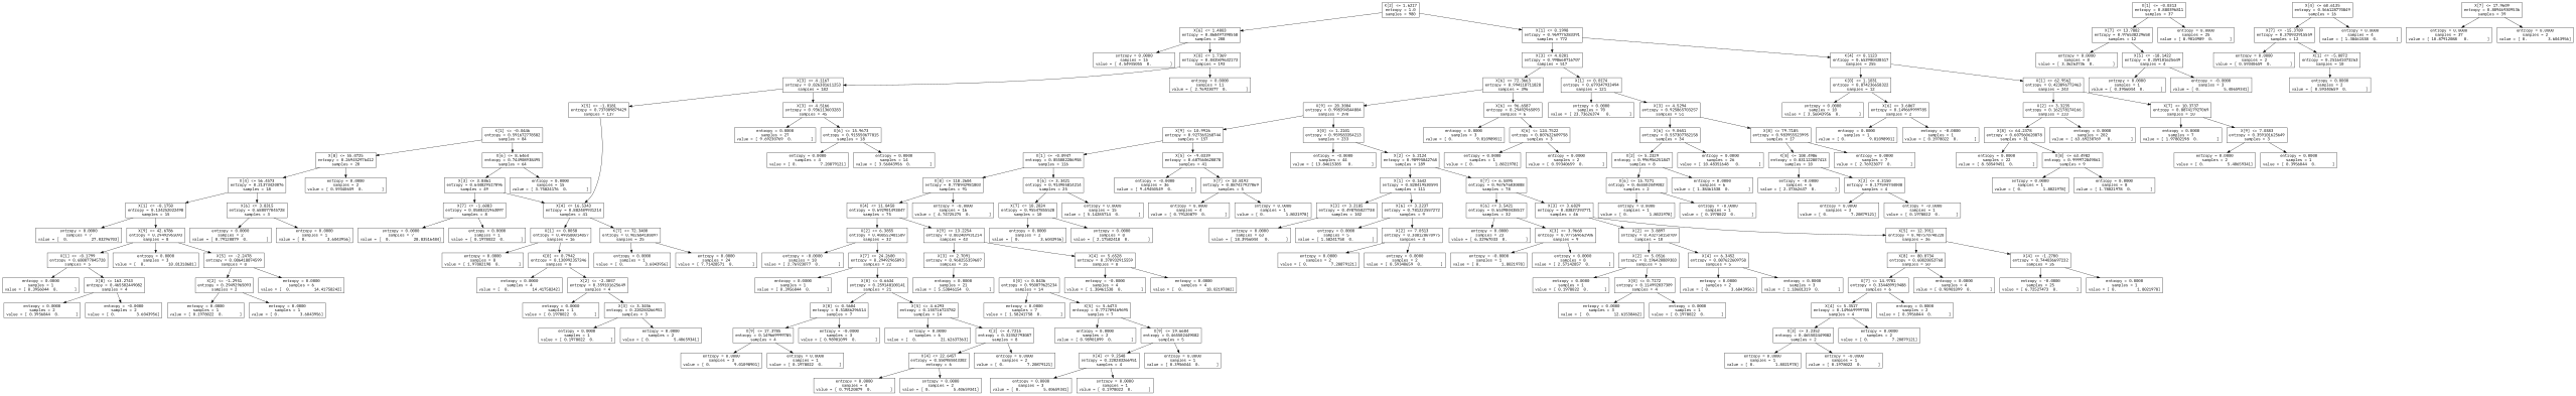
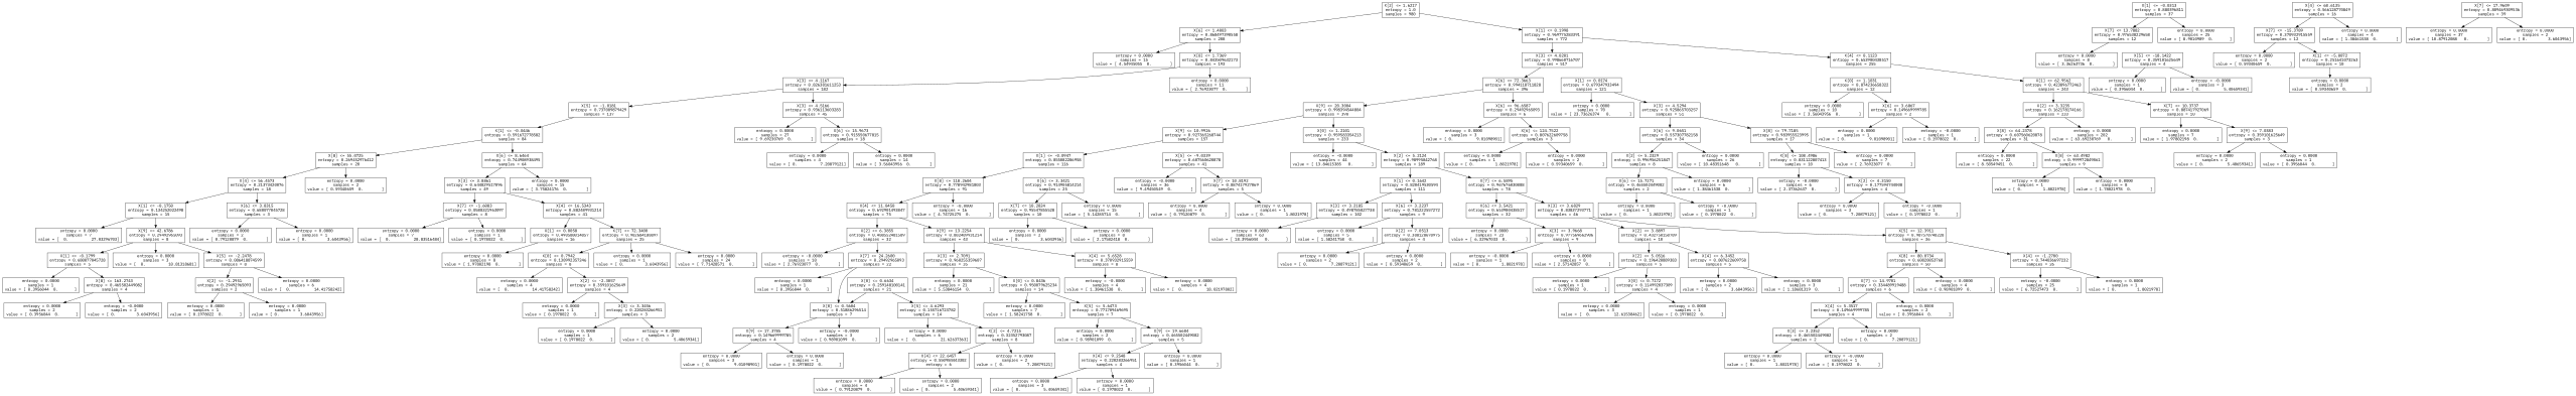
  digraph {
    fontname="IBM Plex Mono"
    node [fontname="IBM Plex Mono" shape=box]
    edge [fontname="IBM Plex Mono"]
    n1 [label="X[2] <= 1.6217\nentropy = 1.0\nsamples = 980"]
    n2 [label="X[6] <= 1.4003\nentropy = 0.868497390558\nsamples = 208"]
    n3 [label="X[1] <= 0.1998\nentropy = 0.969775283391\nsamples = 772"]
    n4 [label="entropy = 0.0000\nsamples = 15\nvalue = [ 4.54945055  0.        ]"]
    n5 [label="X[0] <= 1.7369\nentropy = 0.843509632173\nsamples = 193"]
    n6 [label="X[3] <= 4.0201\nentropy = 0.998660716707\nsamples = 517"]
    n7 [label="X[4] <= 0.1123\nentropy = 0.653980438517\nsamples = 255"]
    n8 [label="X[3] <= 4.1167\nentropy = 0.826381611253\nsamples = 182"]
    n9 [label="entropy = 0.0000\nsamples = 11\nvalue = [ 2.76923077  0.        ]"]
    n10 [label="X[5] <= -1.0181\nentropy = 0.737009879429\nsamples = 137"]
    n11 [label="X[3] <= 4.5166\nentropy = 0.936113603283\nsamples = 45"]
    n12 [label="X[1] <= -0.0446\nentropy = 0.591672778582\nsamples = 84"]
    n13 [label="entropy = 0.0000\nsamples = 27\nvalue = [ 9.69230769  0.        ]"]
    n14 [label="X[6] <= 15.9673\nentropy = 0.915550677815\nsamples = 18"]
    n15 [label="X[8] <= 55.0725\nentropy = 0.269452976412\nsamples = 20"]
    n16 [label="X[6] <= 8.6464\nentropy = 0.744908938495\nsamples = 64"]
    n17 [label="X[1] <= -0.0313\nentropy = 0.880396811\nsamples = 37"]
    n18 [label="X[7] <= 13.7882\nentropy = 0.976538229658\nsamples = 12"]
    n19 [label="entropy = 0.0000\nsamples = 25\nvalue = [ 8.9010989  0.       ]"]
    n20 [label="X[4] <= 68.6135\nentropy = 0.566128770849\nsamples = 16"]
    n21 [label="X[7] <= -15.3789\nentropy = 0.370932915559\nsamples = 12"]
    n22 [label="entropy = 0.0000\nsamples = 4\nvalue = [ 1.38461538  0.        ]"]
    n23 [label="entropy = 0.0000\nsamples = 8\nvalue = [ 3.36263736  0.        ]"]
    n24 [label="X[5] <= -18.1422\nentropy = 0.359101625649\nsamples = 4"]
    n25 [label="entropy = 0.0000\nsamples = 1\nvalue = [ 0.3956044  0.       ]"]
    n26 [label="entropy = -0.0000\nsamples = 3\nvalue = [ 0.          5.40659341]"]
    n27 [label="entropy = 0.0000\nsamples = 2\nvalue = [ 0.59340659  0.        ]"]
    n28 [label="X[1] <= -5.0072\nentropy = 0.251641073263\nsamples = 10"]
    n29 [label="entropy = 0.0000\nsamples = 2\nvalue = [ 0.59340659  0.        ]"]
    n30 [label="X[5] <= -2.2478\nentropy = 0.086418874599\nsamples = 8"]
    n31 [label="entropy = 0.0000\nsamples = 6\nvalue = [  0.          14.41758242]"]
    n32 [label="X[2] <= -1.2951\nentropy = 0.29492965093\nsamples = 2"]
    n33 [label="entropy = 0.0000\nsamples = 1\nvalue = [ 0.1978022  0.       ]"]
    n34 [label="entropy = 0.0000\nsamples = 1\nvalue = [ 0.         3.6043956]"]
    n35 [label="entropy = 0.0000\nsamples = 2\nvalue = [ 0.59340659  0.        ]"]
    n36 [label="X[4] <= 56.4573\nentropy = 0.21373420076\nsamples = 18"]
    n37 [label="X[3] <= 3.8861\nentropy = 0.644829517096\nsamples = 49"]
    n38 [label="entropy = 0.0000\nsamples = 15\nvalue = [ 3.75824176  0.        ]"]
    n39 [label="X[1] <= -0.1750\nentropy = 0.134252022498\nsamples = 15"]
    n40 [label="X[6] <= 3.8315\nentropy = 0.680077045728\nsamples = 3"]
    n41 [label="X[9] <= 42.6786\nentropy = 0.29492965093\nsamples = 8"]
    n42 [label="entropy = 0.0000\nsamples = 7\nvalue = [  0.          27.03296703]"]
    n43 [label="entropy = 0.0000\nsamples = 1\nvalue = [ 0.         3.6043956]"]
    n44 [label="entropy = 0.0000\nsamples = 2\nvalue = [ 0.79120879  0.        ]"]
    n45 [label="X[1] <= -0.1799\nentropy = 0.680077045728\nsamples = 5"]
    n46 [label="entropy = 0.0000\nsamples = 3\nvalue = [  0.          10.81318681]"]
    n47 [label="X[8] <= 163.2743\nentropy = 0.465502449082\nsamples = 4"]
    n48 [label="entropy = 0.0000\nsamples = 1\nvalue = [ 0.3956044  0.       ]"]
    n49 [label="entropy = 0.0000\nsamples = 2\nvalue = [ 0.3956044  0.       ]"]
    n50 [label="entropy = -0.0000\nsamples = 2\nvalue = [ 0.         3.6043956]"]
    n51 [label="X[4] <= 16.5343\nentropy = 0.882489931214\nsamples = 41"]
    n52 [label="X[7] <= -1.6083\nentropy = 0.0588321963097\nsamples = 8"]
    n53 [label="X[7] <= 72.3400\nentropy = 0.902684188897\nsamples = 25"]
    n54 [label="X[1] <= 0.0058\nentropy = 0.490588014857\nsamples = 16"]
    n55 [label="entropy = 0.0000\nsamples = 1\nvalue = [ 0.1978022  0.       ]"]
    n56 [label="entropy = 0.0000\nsamples = 7\nvalue = [  0.          28.83516484]"]
    n57 [label="entropy = 0.0000\nsamples = 24\nvalue = [ 7.71428571  0.        ]"]
    n58 [label="entropy = 0.0000\nsamples = 1\nvalue = [ 0.         3.6043956]"]
    n59 [label="entropy = 0.0000\nsamples = 8\nvalue = [ 1.97802198  0.        ]"]
    n60 [label="X[0] <= 0.7942\nentropy = 0.138992357246\nsamples = 8"]
    n61 [label="X[2] <= -2.3057\nentropy = 0.359101625649\nsamples = 4"]
    n62 [label="entropy = 0.0000\nsamples = 4\nvalue = [  0.          14.41758242]"]
    n63 [label="entropy = 0.0000\nsamples = 1\nvalue = [ 0.1978022  0.       ]"]
    n64 [label="X[3] <= 3.3456\nentropy = 0.220283266951\nsamples = 3"]
    n65 [label="entropy = 0.0000\nsamples = 1\nvalue = [ 0.1978022  0.       ]"]
    n66 [label="entropy = 0.0000\nsamples = 2\nvalue = [ 0.          5.40659341]"]
    n67 [label="entropy = 0.0000\nsamples = 14\nvalue = [ 3.56043956  0.        ]"]
    n68 [label="entropy = 0.0000\nsamples = 4\nvalue = [ 0.          7.20879121]"]
    n69 [label="X[6] <= 72.3663\nentropy = 0.994118711828\nsamples = 396"]
    n70 [label="X[1] <= 0.0174\nentropy = 0.679347933494\nsamples = 121"]
    n71 [label="X[0] <= 1.1031\nentropy = 0.874236658322\nsamples = 12"]
    n72 [label="X[1] <= 62.9562\nentropy = 0.423896772463\nsamples = 243"]
    n73 [label="X[9] <= 20.3004\nentropy = 0.998394544804\nsamples = 390"]
    n74 [label="X[6] <= 96.6587\nentropy = 0.29492965093\nsamples = 6"]
    n75 [label="entropy = 0.0000\nsamples = 70\nvalue = [ 23.73626374   0.        ]"]
    n76 [label="X[3] <= 4.5294\nentropy = 0.925865703257\nsamples = 51"]
    n77 [label="X[9] <= 10.9926\nentropy = 0.927365268744\nsamples = 157"]
    n78 [label="X[0] <= 1.2101\nentropy = 0.959583354213\nsamples = 233"]
    n79 [label="entropy = 0.0000\nsamples = 3\nvalue = [ 0.          9.01098901]"]
    n80 [label="X[6] <= 124.7522\nentropy = 0.807622609758\nsamples = 3"]
    n81 [label="X[5] <= -9.0339\nentropy = 0.607560620878\nsamples = 41"]
    n82 [label="X[1] <= -0.0947\nentropy = 0.855082286958\nsamples = 116"]
    n83 [label="X[2] <= 5.2124\nentropy = 0.98995842768\nsamples = 189"]
    n84 [label="entropy = -0.0000\nsamples = 44\nvalue = [ 13.84615385   0.        ]"]
    n85 [label="X[7] <= 10.8192\nentropy = 0.887417927069\nsamples = 5"]
    n86 [label="entropy = -0.0000\nsamples = 36\nvalue = [ 9.49450549  0.        ]"]
    n87 [label="X[6] <= 3.3421\nentropy = 0.914905814214\nsamples = 25"]
    n88 [label="X[8] <= 118.2604\nentropy = 0.778942981803\nsamples = 91"]
    n89 [label="entropy = 0.0000\nsamples = 4\nvalue = [ 0.79120879  0.        ]"]
    n90 [label="entropy = 0.0000\nsamples = 1\nvalue = [ 0.         1.8021978]"]
    n91 [label="X[7] <= 10.2824\nentropy = 0.95547855528\nsamples = 10"]
    n92 [label="entropy = 0.0000\nsamples = 15\nvalue = [ 5.14285714  0.        ]"]
    n93 [label="X[4] <= 11.0450\nentropy = 0.692901493847\nsamples = 75"]
    n94 [label="entropy = -0.0000\nsamples = 16\nvalue = [ 4.74725275  0.        ]"]
    n95 [label="entropy = 0.0000\nsamples = 8\nvalue = [ 2.17582418  0.        ]"]
    n96 [label="entropy = 0.0000\nsamples = 2\nvalue = [ 0.         3.6043956]"]
    n97 [label="X[9] <= 13.2254\nentropy = 0.882489931214\nsamples = 43"]
    n98 [label="X[2] <= 6.3855\nentropy = 0.488552481589\nsamples = 32"]
    n99 [label="X[4] <= 5.6528\nentropy = 0.370932915559\nsamples = 8"]
    n100 [label="X[3] <= 2.7091\nentropy = 0.960255359607\nsamples = 35"]
    n101 [label="X[7] <= 24.2600\nentropy = 0.29492965093\nsamples = 22"]
    n102 [label="entropy = -0.0000\nsamples = 10\nvalue = [ 2.76923077  0.        ]"]
    n103 [label="entropy = 0.0000\nsamples = 4\nvalue = [  0.          18.02197802]"]
    n104 [label="entropy = -0.0000\nsamples = 4\nvalue = [ 1.38461538  0.        ]"]
    n105 [label="X[0] <= 0.8436\nentropy = 0.950079625234\nsamples = 14"]
    n106 [label="entropy = 0.0000\nsamples = 21\nvalue = [ 5.53846154  0.        ]"]
    n107 [label="entropy = 0.0000\nsamples = 7\nvalue = [ 1.58241758  0.        ]"]
    n108 [label="X[5] <= 5.6473\nentropy = 0.771709469695\nsamples = 7"]
    n109 [label="entropy = 0.0000\nsamples = 2\nvalue = [ 0.98901099  0.        ]"]
    n110 [label="X[9] <= 19.6604\nentropy = 0.465502449082\nsamples = 5"]
    n111 [label="X[4] <= 9.2548\nentropy = 0.220283266951\nsamples = 4"]
    n112 [label="entropy = 0.0000\nsamples = 1\nvalue = [ 0.3956044  0.       ]"]
    n113 [label="entropy = 0.0000\nsamples = 3\nvalue = [ 0.          5.40659341]"]
    n114 [label="entropy = 0.0000\nsamples = 1\nvalue = [ 0.1978022  0.       ]"]
    n115 [label="X[0] <= 0.6634\nentropy = 0.259148100141\nsamples = 21"]
    n116 [label="entropy = 0.0000\nsamples = 1\nvalue = [ 0.3956044  0.       ]"]
    n117 [label="X[0] <= 0.5604\nentropy = 0.51886296514\nsamples = 7"]
    n118 [label="X[5] <= 4.6293\nentropy = 0.155716723782\nsamples = 14"]
    n119 [label="X[9] <= 17.3785\nentropy = 0.149669999785\nsamples = 4"]
    n120 [label="entropy = -0.0000\nsamples = 3\nvalue = [ 0.98901099  0.        ]"]
    n121 [label="entropy = 0.0000\nsamples = 6\nvalue = [  0.          21.62637363]"]
    n122 [label="X[2] <= 4.7215\nentropy = 0.32352793087\nsamples = 8"]
    n123 [label="entropy = 0.0000\nsamples = 3\nvalue = [ 0.          9.01098901]"]
    n124 [label="entropy = 0.0000\nsamples = 1\nvalue = [ 0.1978022  0.       ]"]
    n125 [label="X[4] <= 22.6457\nentropy = 0.550984443302\nentropy = 6"]
    n126 [label="entropy = 0.0000\nsamples = 2\nvalue = [ 0.          7.20879121]"]
    n127 [label="entropy = 0.0000\nsamples = 4\nvalue = [ 0.79120879  0.        ]"]
    n128 [label="entropy = 0.0000\nsamples = 2\nvalue = [ 0.          5.40659341]"]
    n129 [label="X[7] <= 6.5895\nentropy = 0.967676030888\nsamples = 78"]
    n130 [label="X[1] <= 0.1642\nentropy = 0.820419530594\nsamples = 111"]
    n131 [label="X[6] <= 3.5421\nentropy = 0.653980438517\nsamples = 32"]
    n132 [label="X[3] <= 3.6829\nentropy = 0.83837293771\nsamples = 46"]
    n133 [label="X[3] <= 3.2185\nentropy = 0.498785827738\nsamples = 102"]
    n134 [label="X[6] <= 3.2237\nentropy = 0.781222557272\nsamples = 9"]
    n135 [label="X[3] <= 3.9668\nentropy = 0.977569662906\nsamples = 9"]
    n136 [label="entropy = 0.0000\nsamples = 23\nvalue = [ 6.32967033  0.        ]"]
    n137 [label="X[5] <= 12.3911\nentropy = 0.987578748228\nsamples = 36"]
    n138 [label="X[2] <= 3.8897\nentropy = 0.432750158789\nsamples = 10"]
    n139 [label="entropy = 0.0000\nsamples = 8\nvalue = [ 2.57142857  0.        ]"]
    n140 [label="entropy = -0.0000\nsamples = 1\nvalue = [ 0.         1.8021978]"]
    n141 [label="X[4] <= -1.2700\nentropy = 0.744036697232\nsamples = 26"]
    n142 [label="X[8] <= 80.0734\nentropy = 0.60828053768\nsamples = 50"]
    n143 [label="X[4] <= 6.3452\nentropy = 0.807622609758\nsamples = 5"]
    n144 [label="X[2] <= 5.0516\nentropy = 0.196420889383\nsamples = 5"]
    n145 [label="entropy = 0.0000\nsamples = 1\nvalue = [ 0.         1.8021978]"]
    n146 [label="entropy = -0.0000\nsamples = 25\nvalue = [ 6.72527473  0.        ]"]
    n147 [label="entropy = 0.0000\nsamples = 4\nvalue = [ 0.98901099  0.        ]"]
    n148 [label="X[7] <= 14.9701\nentropy = 0.334489919488\nsamples = 6"]
    n149 [label="X[4] <= 5.3517\nentropy = 0.149669999785\nsamples = 4"]
    n150 [label="entropy = 0.0000\nsamples = 2\nvalue = [ 0.3956044  0.       ]"]
    n151 [label="X[3] <= 3.2352\nentropy = 0.465502449082\nsamples = 2"]
    n152 [label="entropy = 0.0000\nsamples = 2\nvalue = [ 0.          7.20879121]"]
    n153 [label="entropy = 0.0000\nsamples = 1\nvalue = [ 0.         1.8021978]"]
    n154 [label="entropy = -0.0000\nsamples = 1\nvalue = [ 0.1978022  0.       ]"]
    n155 [label="entropy = 0.0000\nsamples = 3\nvalue = [ 1.18681319  0.        ]"]
    n156 [label="entropy = 0.0000\nsamples = 2\nvalue = [ 0.         3.6043956]"]
    n157 [label="X[0] <= 0.7172\nentropy = 0.114992037309\nsamples = 4"]
    n158 [label="entropy = 0.0000\nsamples = 1\nvalue = [ 0.1978022  0.       ]"]
    n159 [label="entropy = 0.0000\nsamples = 3\nvalue = [  0.          12.61538462]"]
    n160 [label="entropy = 0.0000\nsamples = 1\nvalue = [ 0.1978022  0.       ]"]
    n161 [label="entropy = 0.0000\nsamples = 63\nvalue = [ 18.3956044   0.       ]"]
    n162 [label="X[2] <= 7.0513\nentropy = 0.388128678975\nsamples = 4"]
    n163 [label="entropy = 0.0000\nsamples = 5\nvalue = [ 1.58241758  0.        ]"]
    n164 [label="X[7] <= 17.9609\nentropy = 0.809469309536\nsamples = 39"]
    n165 [label="entropy = 0.0000\nsamples = 37\nvalue = [ 10.87912088   0.        ]"]
    n166 [label="entropy = 0.0000\nsamples = 2\nvalue = [ 0.         3.6043956]"]
    n167 [label="entropy = 0.0000\nsamples = 2\nvalue = [ 0.59340659  0.        ]"]
    n168 [label="entropy = 0.0000\nsamples = 2\nvalue = [ 0.          7.20879121]"]
    n169 [label="entropy = 0.0000\nsamples = 2\nvalue = [ 0.59340659  0.        ]"]
    n170 [label="entropy = 0.0000\nsamples = 1\nvalue = [ 0.         1.8021978]"]
    n171 [label="X[6] <= 9.0651\nentropy = 0.557307782158\nsamples = 34"]
    n172 [label="X[8] <= 79.7185\nentropy = 0.983955523995\nsamples = 17"]
    n173 [label="entropy = 0.0000\nsamples = 26\nvalue = [ 10.48351648   0.        ]"]
    n174 [label="X[2] <= 5.2329\nentropy = 0.996956251847\nsamples = 8"]
    n175 [label="entropy = 0.0000\nsamples = 7\nvalue = [ 2.76923077  0.        ]"]
    n176 [label="X[8] <= 108.4986\nentropy = 0.831122807413\nsamples = 10"]
    n177 [label="entropy = 0.0000\nsamples = 6\nvalue = [ 1.38461538  0.        ]"]
    n178 [label="X[6] <= 15.7271\nentropy = 0.465502449082\nsamples = 2"]
    n179 [label="entropy = 0.0000\nsamples = 1\nvalue = [ 0.         1.8021978]"]
    n180 [label="entropy = -0.0000\nsamples = 1\nvalue = [ 0.1978022  0.       ]"]
    n181 [label="X[2] <= 4.3150\nentropy = 0.177594744008\nsamples = 4"]
    n182 [label="entropy = -0.0000\nsamples = 6\nvalue = [ 2.37362637  0.        ]"]
    n183 [label="entropy = 0.0000\nsamples = 3\nvalue = [ 0.          7.20879121]"]
    n184 [label="entropy = -0.0000\nsamples = 1\nvalue = [ 0.1978022  0.       ]"]
    n185 [label="entropy = 0.0000\nsamples = 10\nvalue = [ 3.56043956  0.        ]"]
    n186 [label="X[6] <= 3.6867\nentropy = 0.149669999785\nsamples = 2"]
    n187 [label="X[2] <= 3.3235\nentropy = 0.162178174166\nsamples = 233"]
    n188 [label="X[7] <= 10.3737\nentropy = 0.887417927069\nsamples = 10"]
    n189 [label="entropy = 0.0000\nsamples = 1\nvalue = [ 0.          9.01098901]"]
    n190 [label="entropy = -0.0000\nsamples = 1\nvalue = [ 0.1978022  0.       ]"]
    n191 [label="X[8] <= 64.2378\nentropy = 0.607560620878\nsamples = 31"]
    n192 [label="entropy = 0.0000\nsamples = 202\nvalue = [ 63.69230769   0.        ]"]
    n193 [label="entropy = 0.0000\nsamples = 7\nvalue = [ 1.97802198  0.        ]"]
    n194 [label="X[9] <= 7.0383\nentropy = 0.359101625649\nsamples = 3"]
    n195 [label="X[8] <= 63.4982\nentropy = 0.999972849861\nsamples = 9"]
    n196 [label="entropy = 0.0000\nsamples = 22\nvalue = [ 8.50549451  0.        ]"]
    n197 [label="entropy = 0.0000\nsamples = 8\nvalue = [ 1.78021978  0.        ]"]
    n198 [label="entropy = 0.0000\nsamples = 1\nvalue = [ 0.         1.8021978]"]
    n199 [label="entropy = 0.0000\nsamples = 1\nvalue = [ 0.3956044  0.       ]"]
    n200 [label="entropy = 0.0000\nsamples = 2\nvalue = [ 0.          5.40659341]"]
    n1 -> n2
    n1 -> n3
    n2 -> n4
    n2 -> n5
    n3 -> n6
    n3 -> n7
    n5 -> n8
    n5 -> n9
    n6 -> n69
-   n6 -> n70
-   n7 -> n71
    n7 -> n72
    n8 -> n10
    n8 -> n11
-   n10 -> n51
+   n10 -> n12
    n11 -> n13
    n11 -> n14
    n12 -> n15
    n12 -> n16
    n14 -> n67
    n14 -> n68
    n15 -> n35
    n15 -> n36
    n16 -> n37
    n16 -> n38
    n17 -> n18
    n17 -> n19
    n18 -> n23
-   n18 -> n24
    n20 -> n21
    n20 -> n22
    n21 -> n27
    n21 -> n28
    n24 -> n25
    n24 -> n26
    n28 -> n29
    n30 -> n31
    n30 -> n32
    n32 -> n33
    n32 -> n34
    n36 -> n39
    n36 -> n40
    n37 -> n51
    n37 -> n52
    n39 -> n41
    n39 -> n42
    n40 -> n43
    n40 -> n44
    n41 -> n30
    n41 -> n45
    n41 -> n46
    n45 -> n47
    n45 -> n48
    n47 -> n49
    n47 -> n50
    n51 -> n53
    n51 -> n54
    n52 -> n55
    n52 -> n56
    n53 -> n57
    n53 -> n58
    n54 -> n59
-   n54 -> n60
+   n53 -> n60
    n60 -> n61
    n60 -> n62
    n61 -> n63
    n61 -> n64
    n64 -> n65
    n64 -> n66
    n69 -> n73
    n69 -> n74
    n70 -> n75
    n70 -> n76
    n71 -> n185
    n71 -> n186
    n72 -> n187
    n72 -> n188
    n73 -> n77
    n73 -> n78
    n74 -> n79
    n74 -> n80
    n76 -> n171
    n76 -> n172
-   n77 -> n81
    n77 -> n82
    n78 -> n83
    n78 -> n84
    n80 -> n169
    n80 -> n170
    n81 -> n85
    n81 -> n86
-   n82 -> n87
    n82 -> n88
    n83 -> n129
    n83 -> n130
    n85 -> n89
    n85 -> n90
    n87 -> n91
    n87 -> n92
    n88 -> n93
    n88 -> n94
    n91 -> n95
    n91 -> n96
    n93 -> n97
    n93 -> n98
    n97 -> n99
    n97 -> n100
    n98 -> n101
    n98 -> n102
    n99 -> n103
    n99 -> n104
+   n100 -> n105
    n100 -> n106
-   n101 -> n115
+   n101 -> n117
    n101 -> n116
    n105 -> n107
    n105 -> n108
    n108 -> n109
    n108 -> n110
    n110 -> n111
    n110 -> n112
    n111 -> n113
    n111 -> n114
    n115 -> n117
    n115 -> n118
    n117 -> n119
    n117 -> n120
    n118 -> n121
    n118 -> n122
    n119 -> n123
    n119 -> n124
    n122 -> n125
    n122 -> n126
    n125 -> n127
    n125 -> n128
    n129 -> n131
    n129 -> n132
    n130 -> n133
    n130 -> n134
    n131 -> n135
    n131 -> n136
    n132 -> n137
    n132 -> n138
    n133 -> n161
    n134 -> n162
    n134 -> n163
    n135 -> n139
    n135 -> n140
    n137 -> n141
    n137 -> n142
    n138 -> n143
    n138 -> n144
    n141 -> n145
    n141 -> n146
    n142 -> n147
    n142 -> n148
    n143 -> n155
    n143 -> n156
    n144 -> n157
    n144 -> n158
    n148 -> n149
    n148 -> n150
    n149 -> n151
    n149 -> n152
    n151 -> n153
    n151 -> n154
    n157 -> n159
    n157 -> n160
    n162 -> n167
    n162 -> n168
    n164 -> n165
    n164 -> n166
    n171 -> n173
    n171 -> n174
    n172 -> n175
    n172 -> n176
    n174 -> n177
    n174 -> n178
    n176 -> n181
    n176 -> n182
    n178 -> n179
    n178 -> n180
    n181 -> n183
    n181 -> n184
    n186 -> n189
    n186 -> n190
    n187 -> n191
    n187 -> n192
    n188 -> n193
    n188 -> n194
    n191 -> n195
    n191 -> n196
    n194 -> n199
    n194 -> n200
    n195 -> n197
    n195 -> n198
  }
